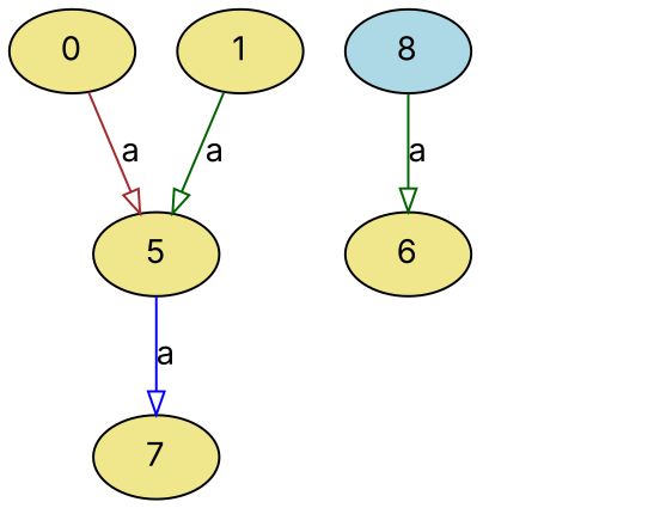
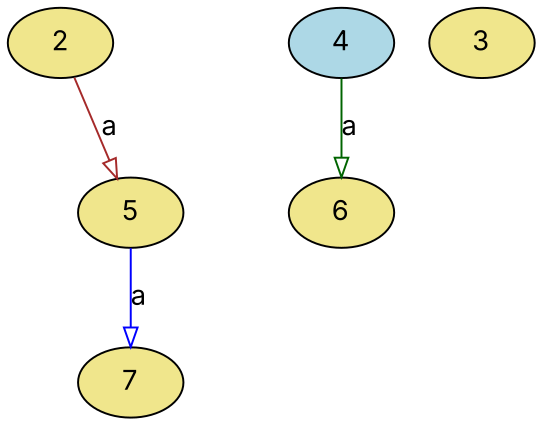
  strict digraph {
    fontname=Inter
    node [fillcolor=khaki fontname=Inter style=filled]
    edge [arrowhead=onormal color=darkgreen fontname=Inter]
-   0
+   0 [label=2]
    5
    7
-   1
-   4 [fillcolor=lightblue label=8]
+   4 [fillcolor=lightblue]
    6
+   3
    0 -> 5 [color=brown label=a]
    5 -> 7 [color=blue label=a]
-   1 -> 5 [label=a]
    4 -> 6 [label=a]
  }
